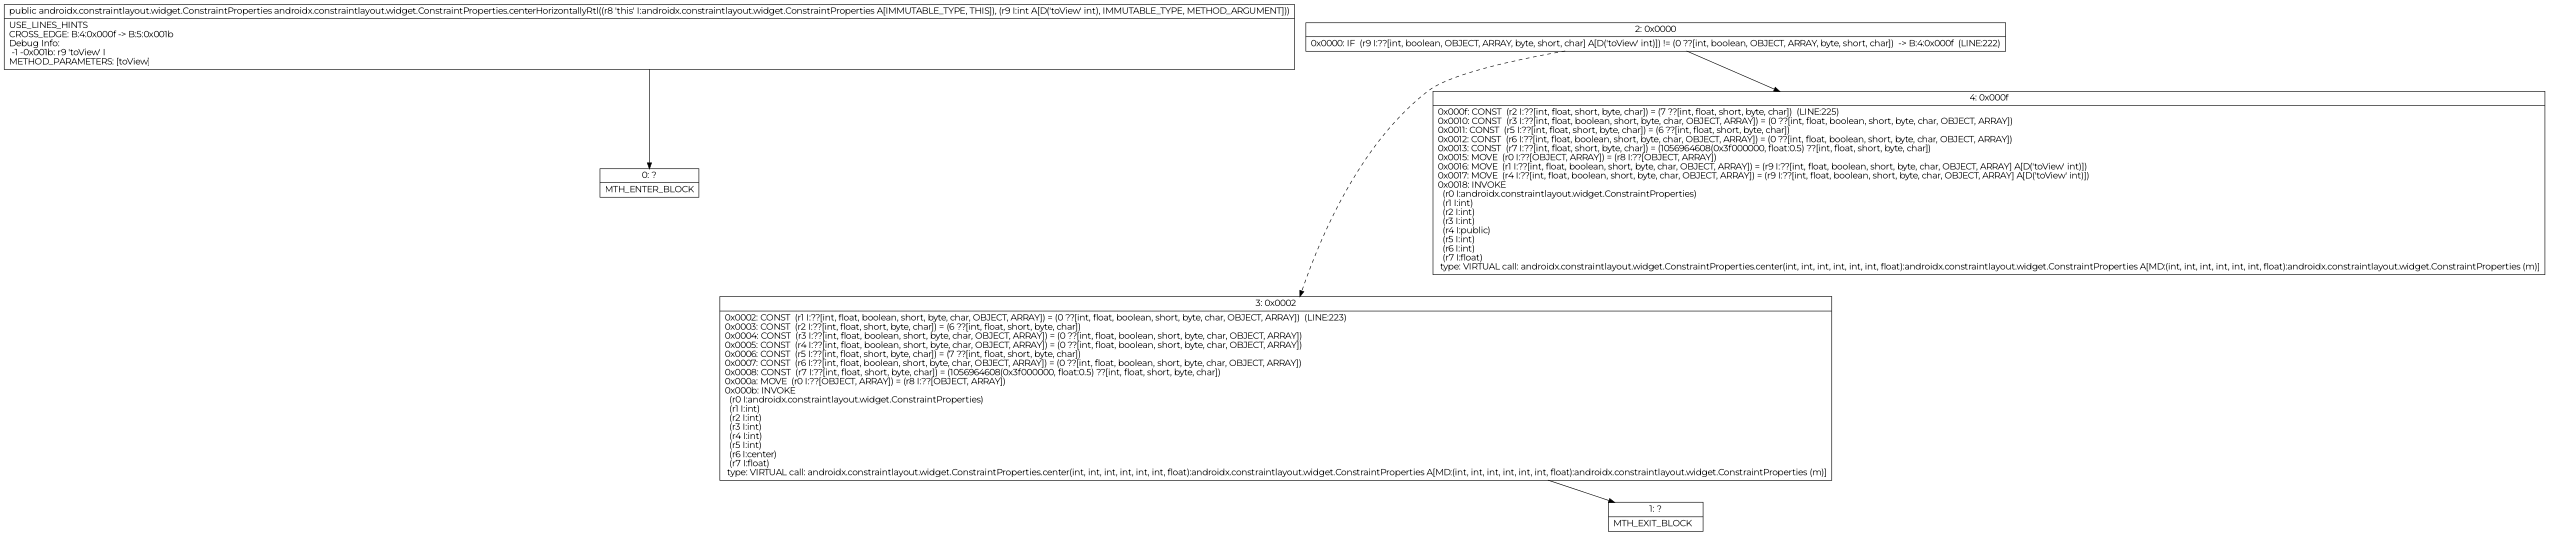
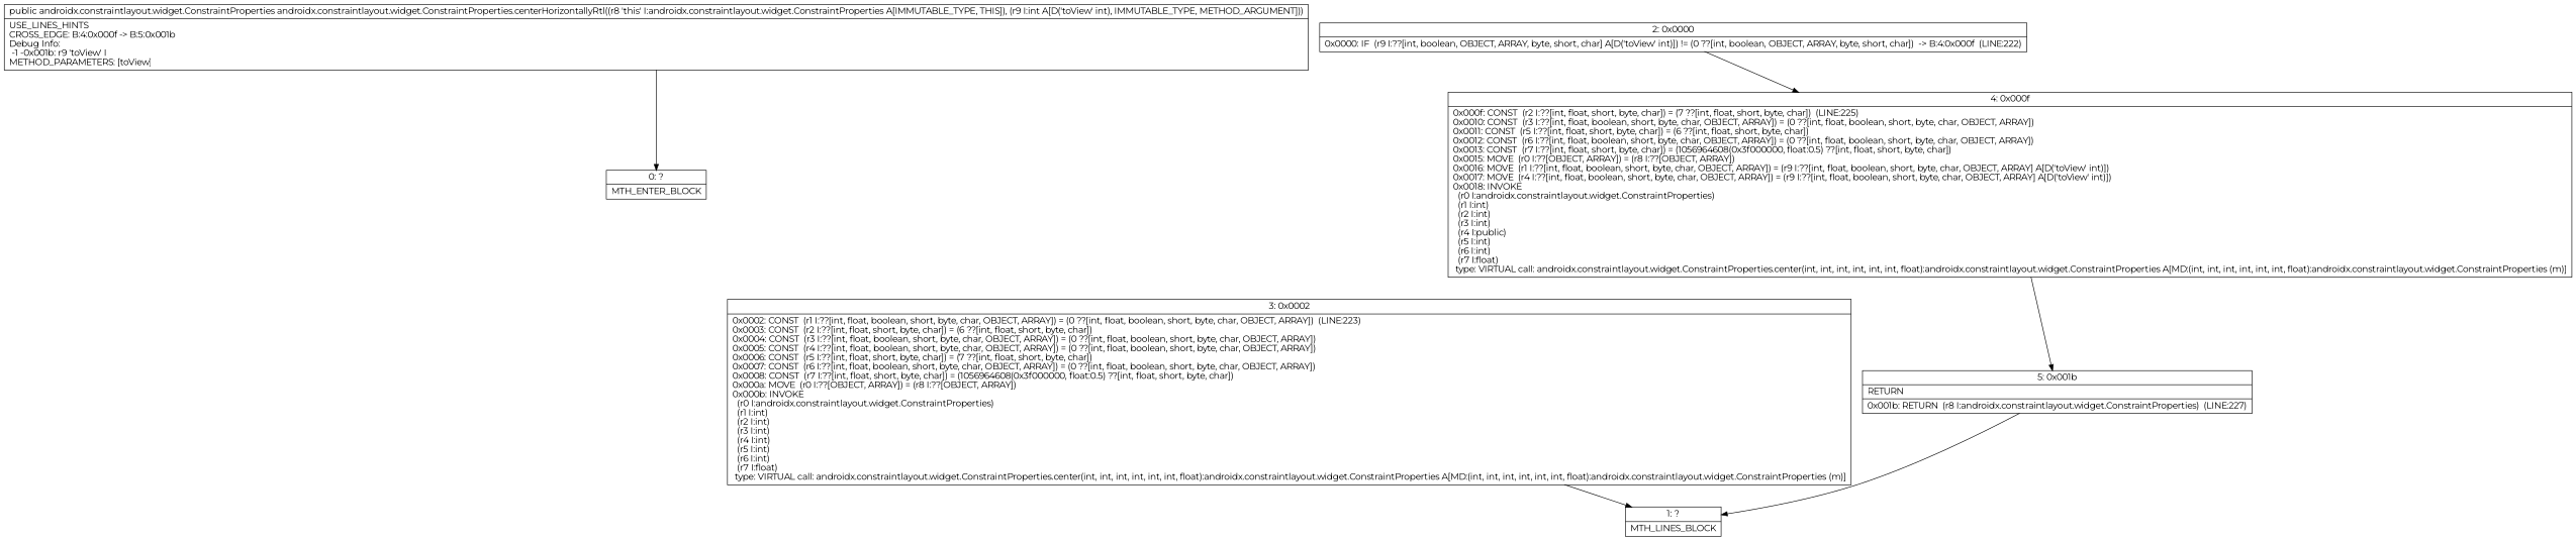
  digraph {
    fontname=Montserrat
    node [fontname=Montserrat shape=record]
    edge [fontname=Montserrat]
    n1 [label="{0\:\ ?|MTH_ENTER_BLOCK\l}"]
    n2 [label="{2\:\ 0x0000|0x0000: IF  (r9 I:??[int, boolean, OBJECT, ARRAY, byte, short, char] A[D('toView' int)]) != (0 ??[int, boolean, OBJECT, ARRAY, byte, short, char])  \-\> B:4:0x000f  (LINE:222)\l}"]
-   n3 [label="{3\:\ 0x0002|0x0002: CONST  (r1 I:??[int, float, boolean, short, byte, char, OBJECT, ARRAY]) = (0 ??[int, float, boolean, short, byte, char, OBJECT, ARRAY])  (LINE:223)\l0x0003: CONST  (r2 I:??[int, float, short, byte, char]) = (6 ??[int, float, short, byte, char]) \l0x0004: CONST  (r3 I:??[int, float, boolean, short, byte, char, OBJECT, ARRAY]) = (0 ??[int, float, boolean, short, byte, char, OBJECT, ARRAY]) \l0x0005: CONST  (r4 I:??[int, float, boolean, short, byte, char, OBJECT, ARRAY]) = (0 ??[int, float, boolean, short, byte, char, OBJECT, ARRAY]) \l0x0006: CONST  (r5 I:??[int, float, short, byte, char]) = (7 ??[int, float, short, byte, char]) \l0x0007: CONST  (r6 I:??[int, float, boolean, short, byte, char, OBJECT, ARRAY]) = (0 ??[int, float, boolean, short, byte, char, OBJECT, ARRAY]) \l0x0008: CONST  (r7 I:??[int, float, short, byte, char]) = (1056964608(0x3f000000, float:0.5) ??[int, float, short, byte, char]) \l0x000a: MOVE  (r0 I:??[OBJECT, ARRAY]) = (r8 I:??[OBJECT, ARRAY]) \l0x000b: INVOKE  \l  (r0 I:androidx.constraintlayout.widget.ConstraintProperties)\l  (r1 I:int)\l  (r2 I:int)\l  (r3 I:int)\l  (r4 I:int)\l  (r5 I:int)\l  (r6 I:center)\l  (r7 I:float)\l type: VIRTUAL call: androidx.constraintlayout.widget.ConstraintProperties.center(int, int, int, int, int, int, float):androidx.constraintlayout.widget.ConstraintProperties A[MD:(int, int, int, int, int, int, float):androidx.constraintlayout.widget.ConstraintProperties (m)]\l}"]
+   n3 [label="{3\:\ 0x0002|0x0002: CONST  (r1 I:??[int, float, boolean, short, byte, char, OBJECT, ARRAY]) = (0 ??[int, float, boolean, short, byte, char, OBJECT, ARRAY])  (LINE:223)\l0x0003: CONST  (r2 I:??[int, float, short, byte, char]) = (6 ??[int, float, short, byte, char]) \l0x0004: CONST  (r3 I:??[int, float, boolean, short, byte, char, OBJECT, ARRAY]) = (0 ??[int, float, boolean, short, byte, char, OBJECT, ARRAY]) \l0x0005: CONST  (r4 I:??[int, float, boolean, short, byte, char, OBJECT, ARRAY]) = (0 ??[int, float, boolean, short, byte, char, OBJECT, ARRAY]) \l0x0006: CONST  (r5 I:??[int, float, short, byte, char]) = (7 ??[int, float, short, byte, char]) \l0x0007: CONST  (r6 I:??[int, float, boolean, short, byte, char, OBJECT, ARRAY]) = (0 ??[int, float, boolean, short, byte, char, OBJECT, ARRAY]) \l0x0008: CONST  (r7 I:??[int, float, short, byte, char]) = (1056964608(0x3f000000, float:0.5) ??[int, float, short, byte, char]) \l0x000a: MOVE  (r0 I:??[OBJECT, ARRAY]) = (r8 I:??[OBJECT, ARRAY]) \l0x000b: INVOKE  \l  (r0 I:androidx.constraintlayout.widget.ConstraintProperties)\l  (r1 I:int)\l  (r2 I:int)\l  (r3 I:int)\l  (r4 I:int)\l  (r5 I:int)\l  (r6 I:int)\l  (r7 I:float)\l type: VIRTUAL call: androidx.constraintlayout.widget.ConstraintProperties.center(int, int, int, int, int, int, float):androidx.constraintlayout.widget.ConstraintProperties A[MD:(int, int, int, int, int, int, float):androidx.constraintlayout.widget.ConstraintProperties (m)]\l}"]
    n4 [label="{4\:\ 0x000f|0x000f: CONST  (r2 I:??[int, float, short, byte, char]) = (7 ??[int, float, short, byte, char])  (LINE:225)\l0x0010: CONST  (r3 I:??[int, float, boolean, short, byte, char, OBJECT, ARRAY]) = (0 ??[int, float, boolean, short, byte, char, OBJECT, ARRAY]) \l0x0011: CONST  (r5 I:??[int, float, short, byte, char]) = (6 ??[int, float, short, byte, char]) \l0x0012: CONST  (r6 I:??[int, float, boolean, short, byte, char, OBJECT, ARRAY]) = (0 ??[int, float, boolean, short, byte, char, OBJECT, ARRAY]) \l0x0013: CONST  (r7 I:??[int, float, short, byte, char]) = (1056964608(0x3f000000, float:0.5) ??[int, float, short, byte, char]) \l0x0015: MOVE  (r0 I:??[OBJECT, ARRAY]) = (r8 I:??[OBJECT, ARRAY]) \l0x0016: MOVE  (r1 I:??[int, float, boolean, short, byte, char, OBJECT, ARRAY]) = (r9 I:??[int, float, boolean, short, byte, char, OBJECT, ARRAY] A[D('toView' int)]) \l0x0017: MOVE  (r4 I:??[int, float, boolean, short, byte, char, OBJECT, ARRAY]) = (r9 I:??[int, float, boolean, short, byte, char, OBJECT, ARRAY] A[D('toView' int)]) \l0x0018: INVOKE  \l  (r0 I:androidx.constraintlayout.widget.ConstraintProperties)\l  (r1 I:int)\l  (r2 I:int)\l  (r3 I:int)\l  (r4 I:public)\l  (r5 I:int)\l  (r6 I:int)\l  (r7 I:float)\l type: VIRTUAL call: androidx.constraintlayout.widget.ConstraintProperties.center(int, int, int, int, int, int, float):androidx.constraintlayout.widget.ConstraintProperties A[MD:(int, int, int, int, int, int, float):androidx.constraintlayout.widget.ConstraintProperties (m)]\l}"]
-   n5 [label="{1\:\ ?|MTH_EXIT_BLOCK\l}"]
+   n5 [label="{1\:\ ?|MTH_LINES_BLOCK\l}"]
+   n6 [label="{5\:\ 0x001b|RETURN\l|0x001b: RETURN  (r8 I:androidx.constraintlayout.widget.ConstraintProperties)  (LINE:227)\l}"]
    n7 [label="{public androidx.constraintlayout.widget.ConstraintProperties androidx.constraintlayout.widget.ConstraintProperties.centerHorizontallyRtl((r8 'this' I:androidx.constraintlayout.widget.ConstraintProperties A[IMMUTABLE_TYPE, THIS]), (r9 I:int A[D('toView' int), IMMUTABLE_TYPE, METHOD_ARGUMENT]))  | USE_LINES_HINTS\lCROSS_EDGE: B:4:0x000f \-\> B:5:0x001b\lDebug Info:\l  \-1 \-0x001b: r9 'toView' I\lMETHOD_PARAMETERS: [toView]\l}"]
-   n2 -> n3 [style=dashed]
    n2 -> n4
    n3 -> n5
+   n4 -> n6
+   n6 -> n5
    n7 -> n1
  }
